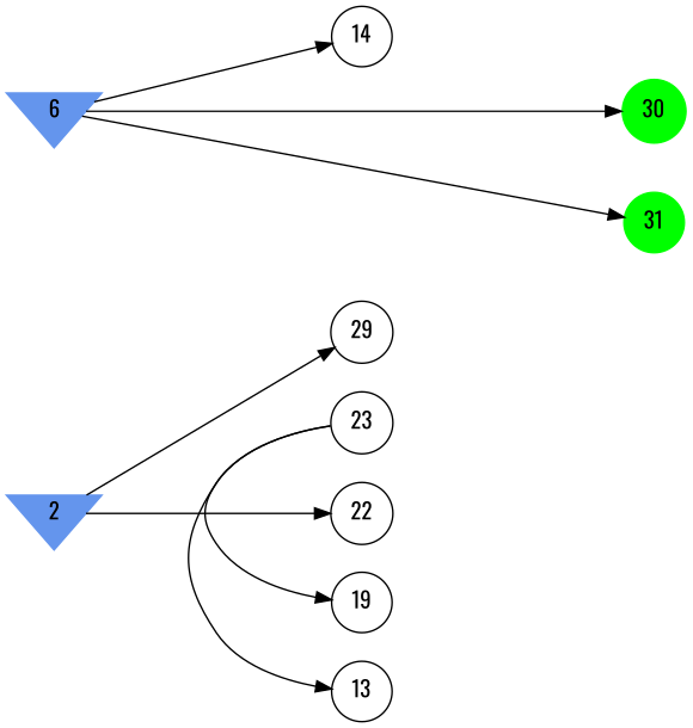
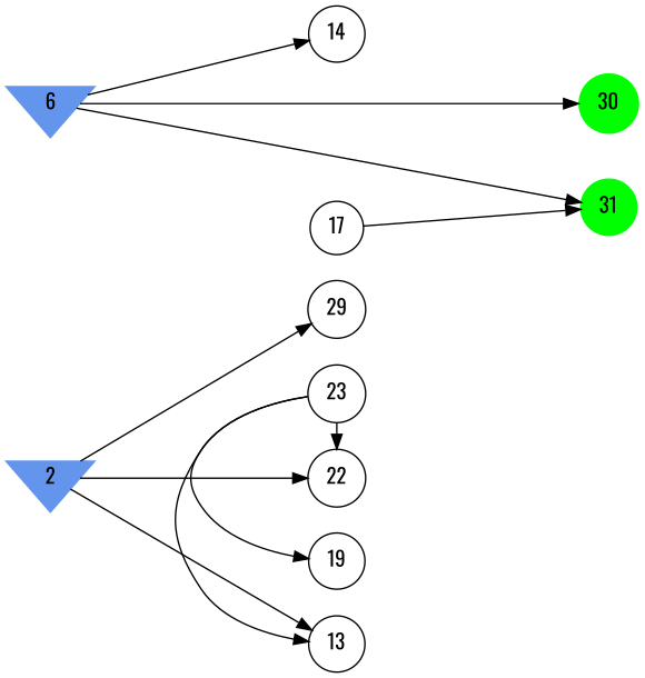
  digraph {
    fontname=Oswald
    rankdir=LR
    ranksep=2.0
    node [color=black fontname=Oswald shape=circle]
    edge [fontname=Oswald]
    2 [color=cornflowerblue shape=invtriangle style=filled]
    6 [color=cornflowerblue shape=invtriangle style=filled]
    13
    14
+   17
    19
    22
    23
    29
    30 [color=green style=filled]
    31 [color=green style=filled]
    subgraph sub_1 {
      rank=same
      2
      6
    }
    subgraph sub_2 {
      rank=same
      13
      14
+     17
      19
      22
      23
      29
    }
    subgraph sub_3 {
      rank=same
      30
      31
    }
+   2 -> 13
    2 -> 22
    2 -> 29
    6 -> 14
    6 -> 30
    6 -> 31
+   17 -> 31
    23 -> 13
    23 -> 19
+   23 -> 22
  }
